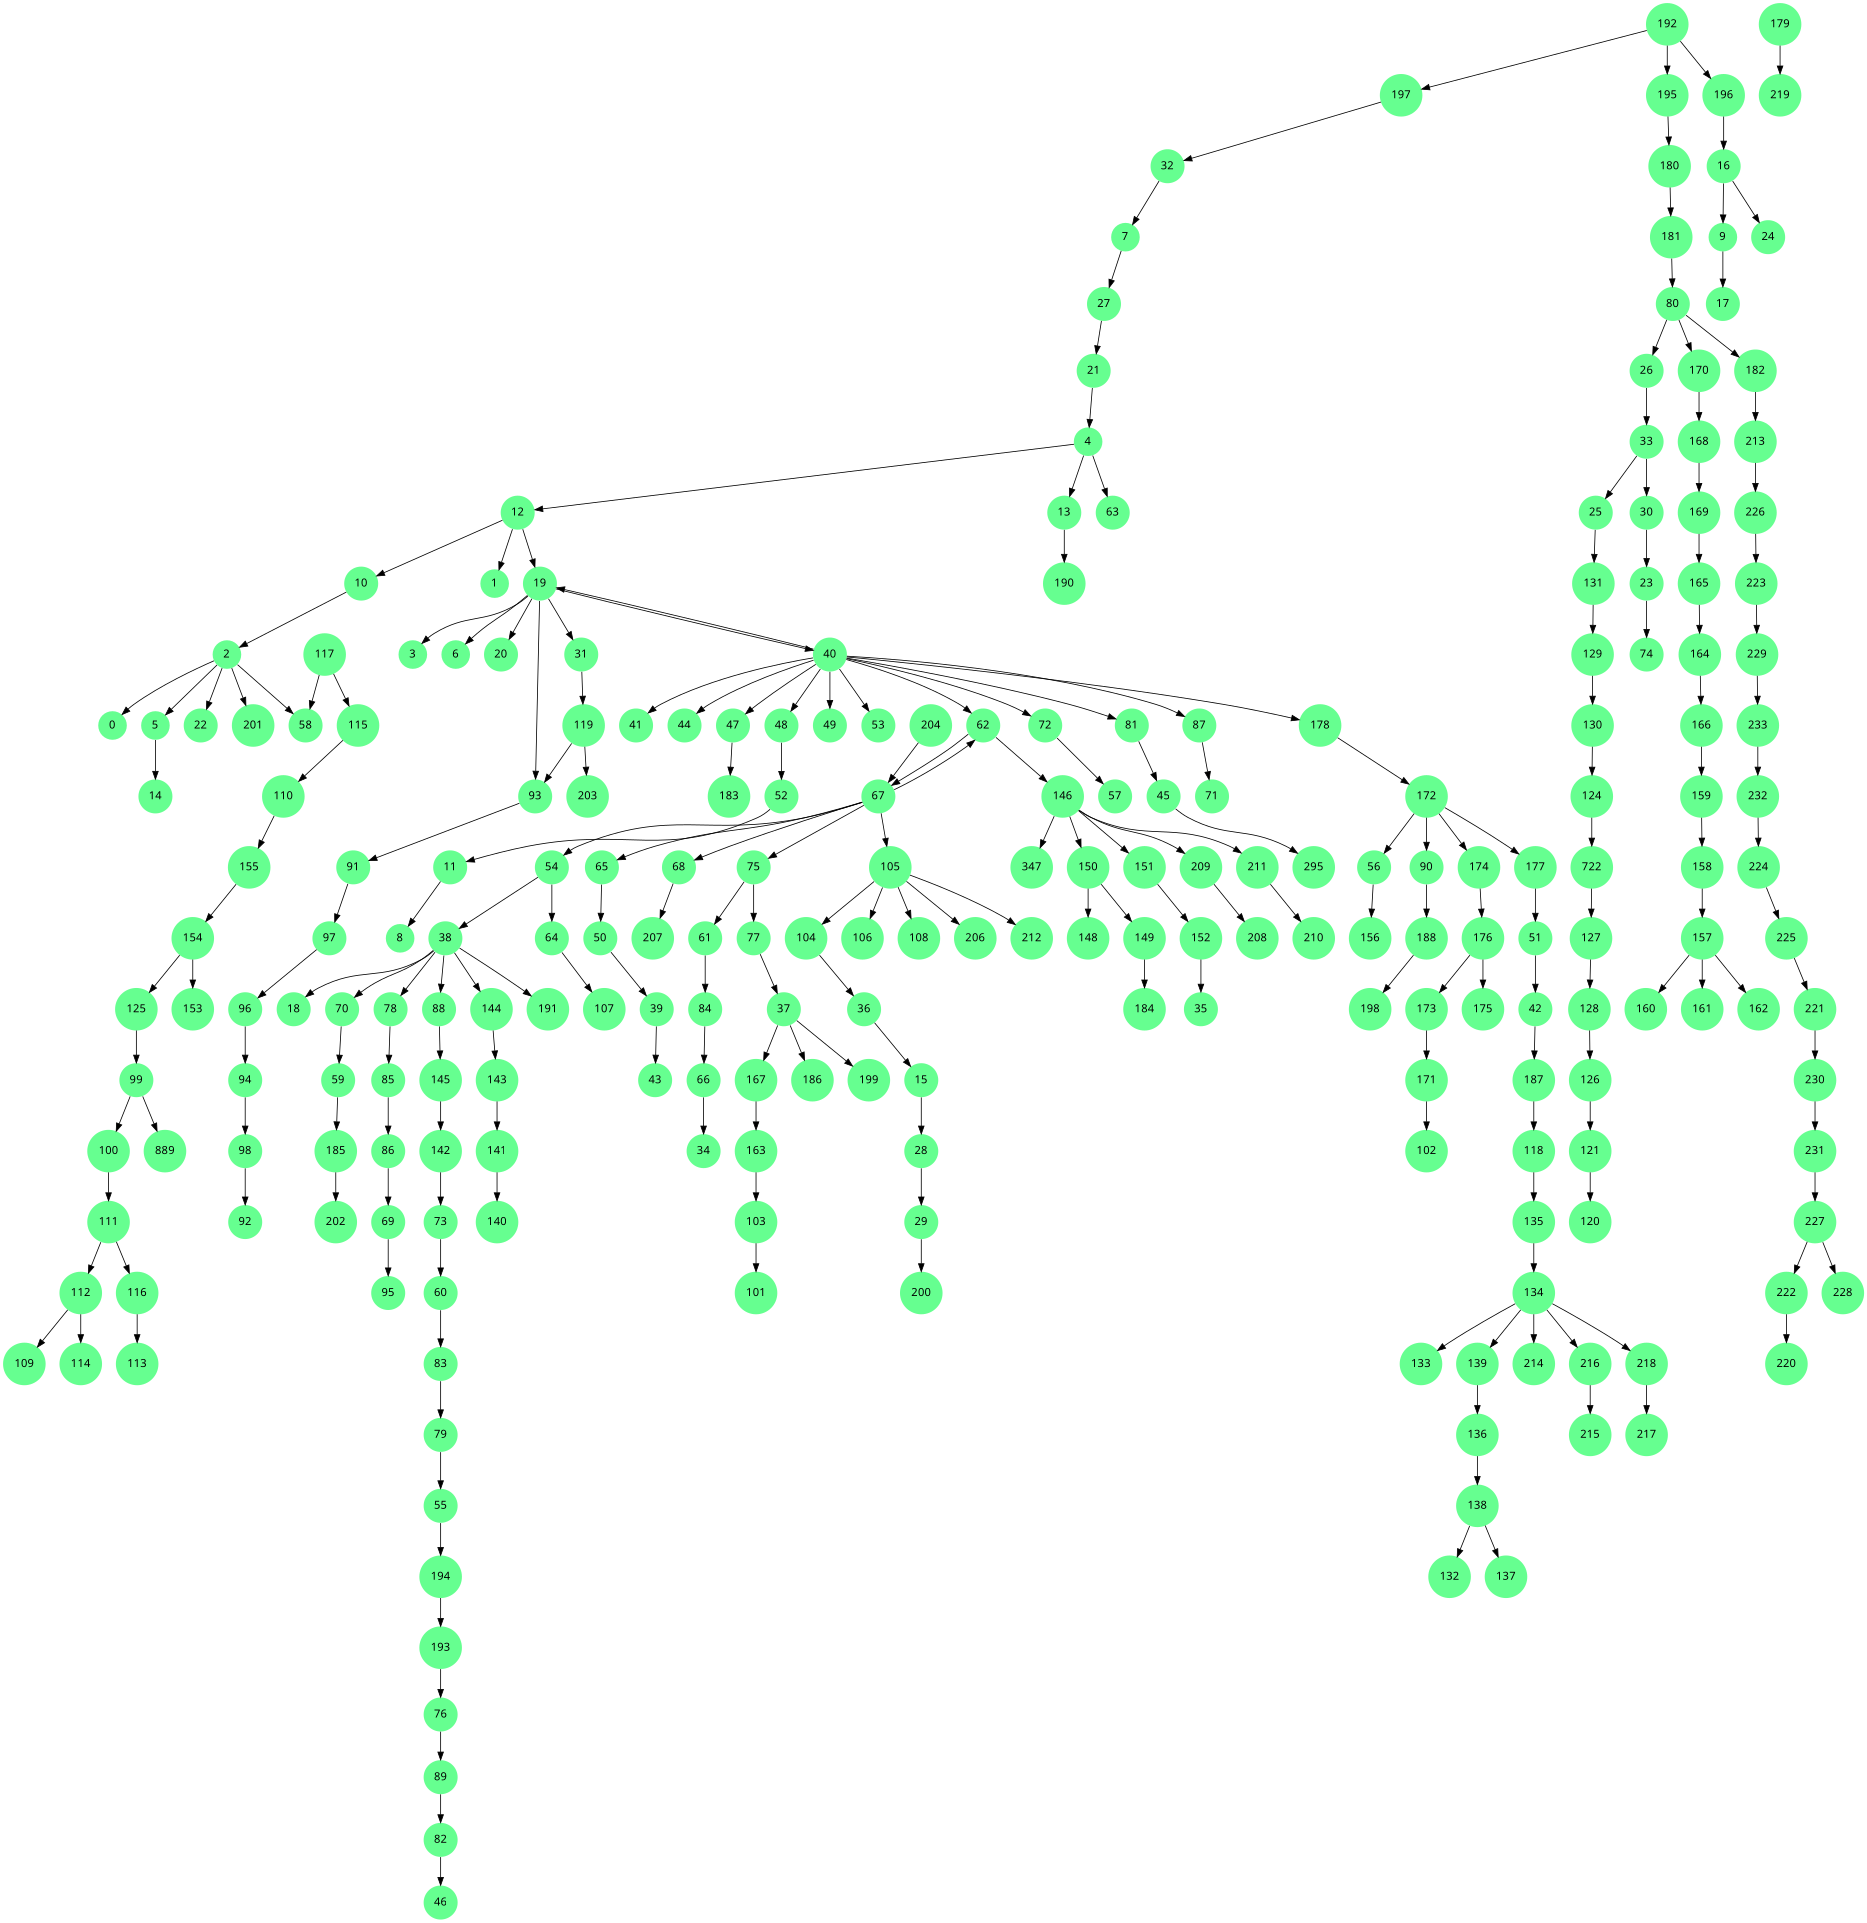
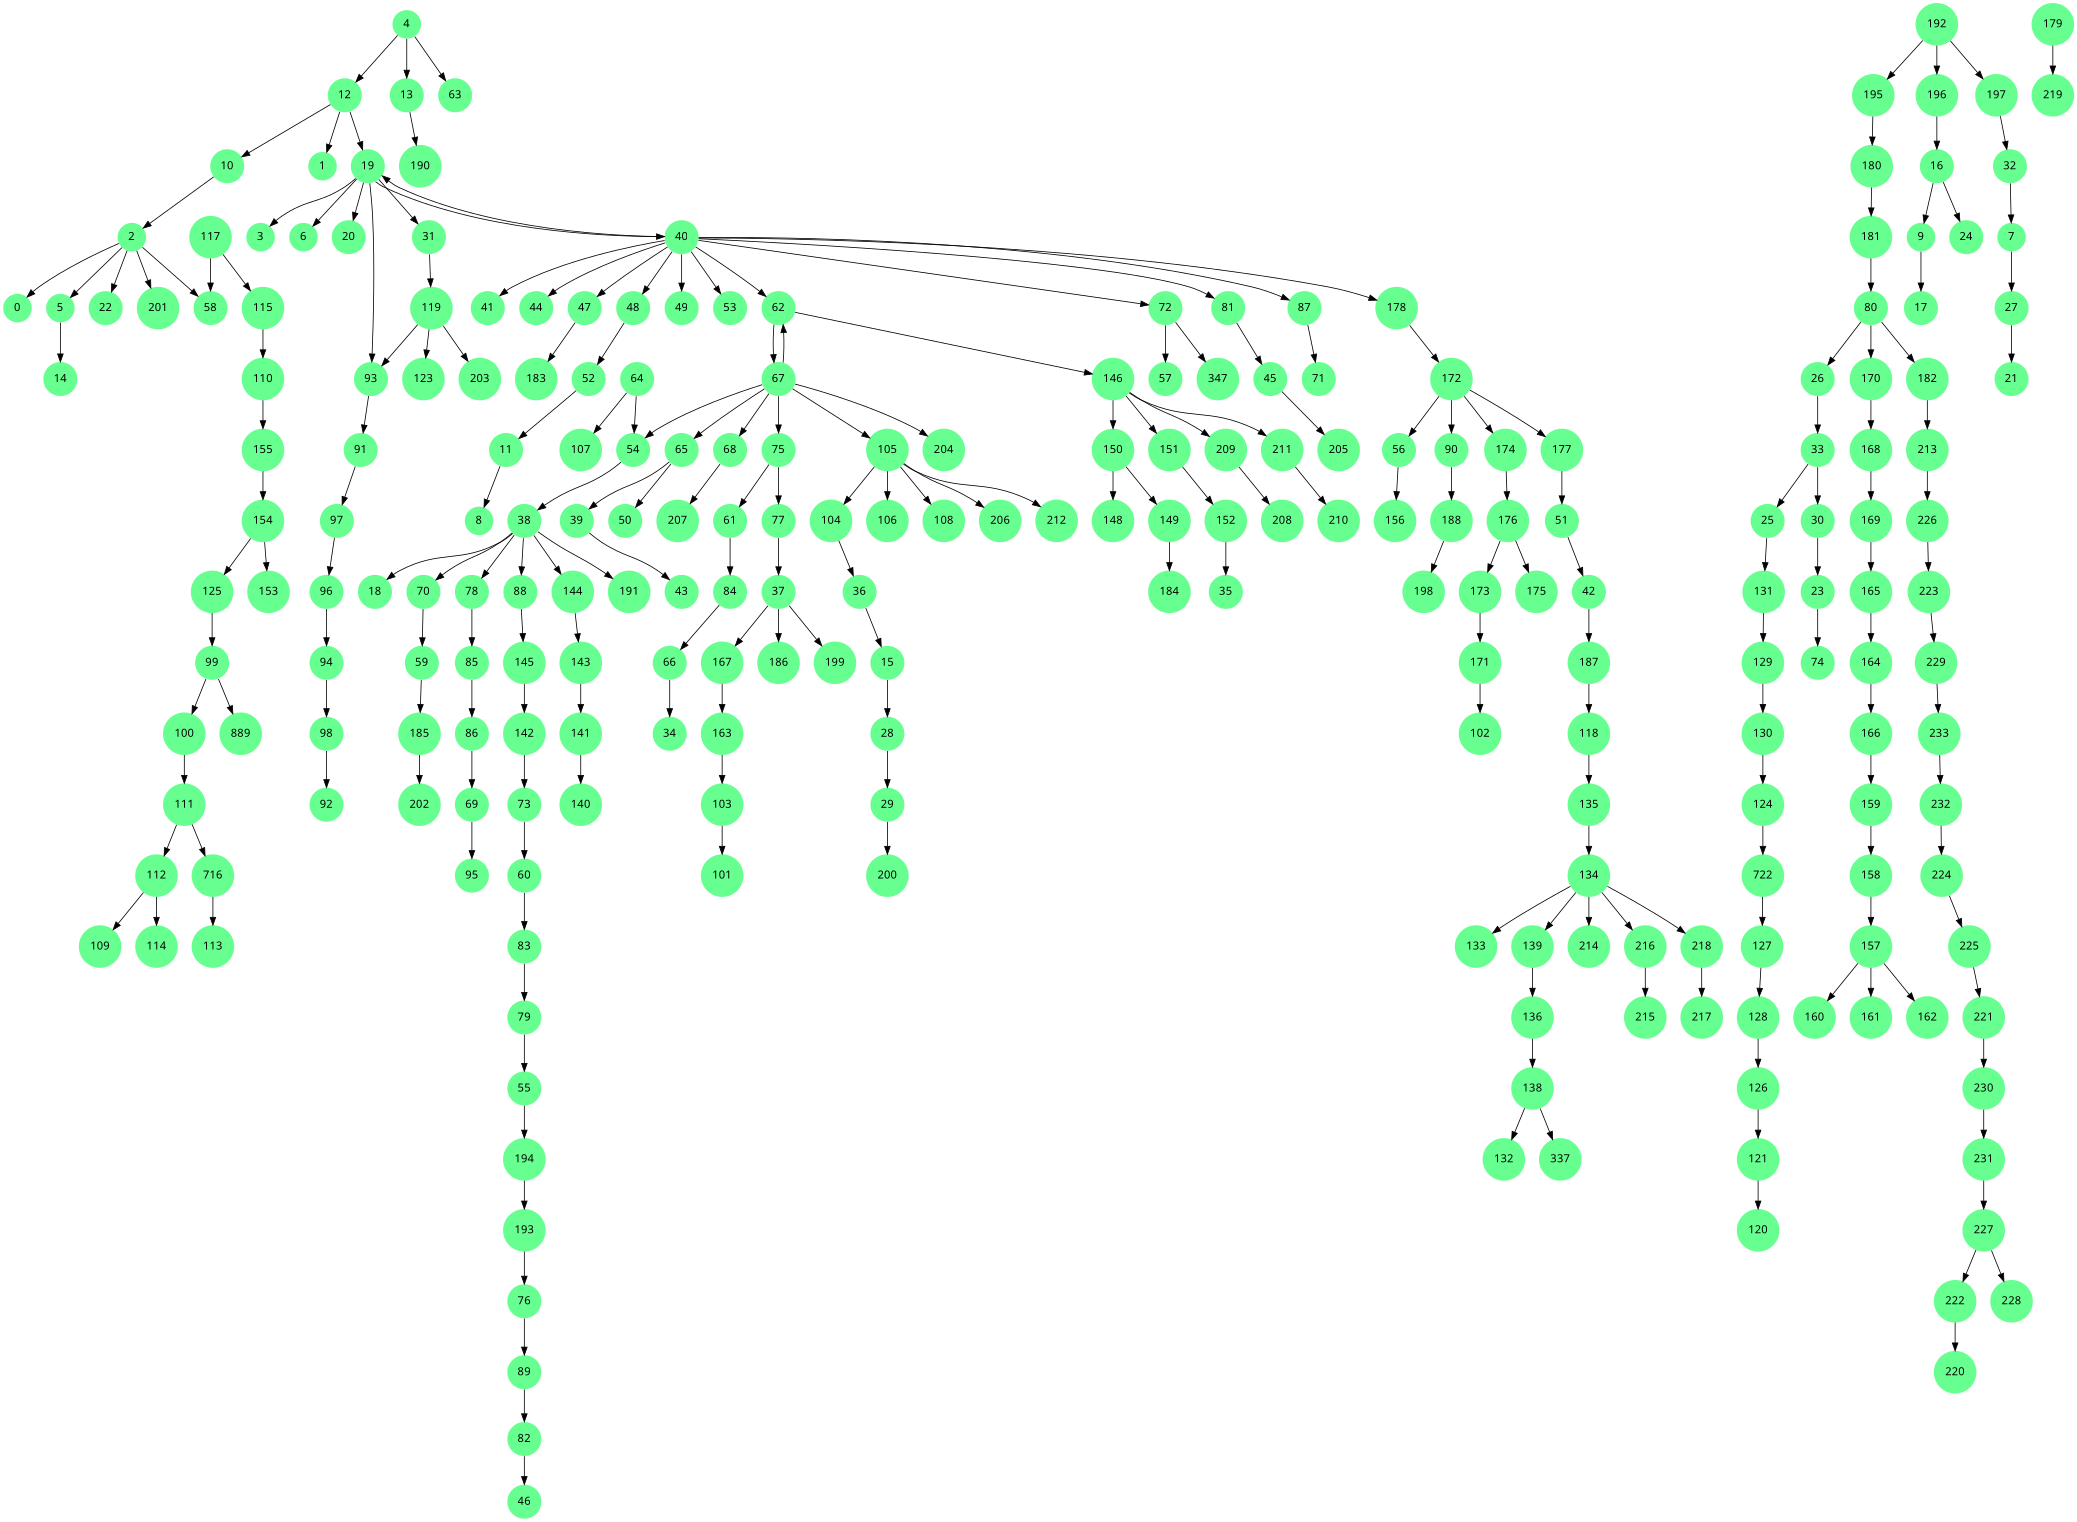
  digraph {
    fontname="Noto Sans"
    node [fillcolor="#66ff90" fontname="Noto Sans" penwidth=0 shape=circle style=filled]
    edge [fontname="Noto Sans"]
    2
    0
    5
    22
    58
    201
    14
    4
    12
    13
    63
    1
    10
    19
    190
    7
    27
    21
    9
    17
    11
    8
    3
    6
    20
    31
    40
    93
    15
    28
    29
    16
    24
    119
    41
    44
    47
    48
    49
    53
    62
    72
    81
    87
    178
    91
    23
    74
    25
    131
    129
    26
    33
    30
    200
+   123
    203
    32
    36
    37
    167
    186
    199
    163
    38
    18
    70
    78
    88
    144
    191
    59
    85
    145
    143
    39
    43
    183
    52
    67
    146
    57
    45
    71
    172
    42
    187
    118
-   205 [label=295]
+   205
    179
    219
    51
    54
    64
    107
    55
    194
    193
    56
    156
    117
    115
    185
    202
    60
    83
    79
    61
    84
    66
    65
    68
    75
    105
    204
    n116 [label=347]
    150
    151
    209
    211
    50
    34
    207
    77
    104
    106
    108
    206
    212
    69
    95
    73
    76
    89
    82
    86
    80
    170
    182
    168
    213
    46
    142
    90
    188
    198
    97
    96
    94
    98
    92
    99
    100
    n154 [label=889]
    111
    112
-   116
+   116 [label=716]
    103
    101
    110
    155
    154
    109
    114
    113
    135
    134
    121
    120
    n170 [label=722]
    127
    128
    124
    125
    126
    130
    133
    139
    214
    216
    218
    136
    215
    217
    138
    132
-   137
+   137 [label=337]
    141
    140
    148
    149
    152
    208
    210
    184
    35
    153
    157
    160
    161
    162
    158
    159
    164
    166
    165
    169
    171
    102
    174
    177
    176
    173
    175
    180
    181
    226
    192
    195
    196
    197
    223
    221
    230
    231
    222
    220
    229
    233
    224
    225
    227
    228
    232
    2 -> 0
    2 -> 5
    2 -> 22
    2 -> 58
    2 -> 201
    5 -> 14
    4 -> 12
    4 -> 13
    4 -> 63
    12 -> 1
    12 -> 10
    12 -> 19
    13 -> 190
    10 -> 2
    19 -> 3
    19 -> 6
    19 -> 20
    19 -> 31
    19 -> 40
    19 -> 93
    7 -> 27
    27 -> 21
-   21 -> 4
    9 -> 17
    11 -> 8
    31 -> 119
    40 -> 19
    40 -> 41
    40 -> 44
    40 -> 47
    40 -> 48
    40 -> 49
    40 -> 53
    40 -> 62
    40 -> 72
    40 -> 81
    40 -> 87
    40 -> 178
    93 -> 91
    15 -> 28
    28 -> 29
    29 -> 200
    16 -> 9
    16 -> 24
    119 -> 93
+   119 -> 123
    119 -> 203
    47 -> 183
    48 -> 52
    62 -> 67
    62 -> 146
    72 -> 57
    81 -> 45
    87 -> 71
    178 -> 172
    91 -> 97
    23 -> 74
    25 -> 131
    131 -> 129
    129 -> 130
    26 -> 33
    33 -> 25
    33 -> 30
    30 -> 23
    32 -> 7
    36 -> 15
    37 -> 167
    37 -> 186
    37 -> 199
    167 -> 163
    163 -> 103
    38 -> 18
    38 -> 70
    38 -> 78
    38 -> 88
    38 -> 144
    38 -> 191
    70 -> 59
    78 -> 85
    88 -> 145
    144 -> 143
    59 -> 185
    85 -> 86
    145 -> 142
    143 -> 141
    39 -> 43
    52 -> 11
    67 -> 62
    67 -> 54
    67 -> 65
    67 -> 68
    67 -> 75
    67 -> 105
-   204 -> 67
-   146 -> n116
+   67 -> 204
+   72 -> n116
    146 -> 150
    146 -> 151
    146 -> 209
    146 -> 211
    45 -> 205
    172 -> 56
    172 -> 90
    172 -> 174
    172 -> 177
    42 -> 187
    187 -> 118
    118 -> 135
    179 -> 219
    51 -> 42
    54 -> 38
-   54 -> 64
+   64 -> 54
    64 -> 107
    55 -> 194
    194 -> 193
    193 -> 76
    56 -> 156
    117 -> 58
    117 -> 115
    115 -> 110
    185 -> 202
    60 -> 83
    83 -> 79
    79 -> 55
    61 -> 84
    84 -> 66
    66 -> 34
-   50 -> 39
+   65 -> 39
    65 -> 50
    68 -> 207
    75 -> 61
    75 -> 77
    105 -> 104
    105 -> 106
    105 -> 108
    105 -> 206
    105 -> 212
    150 -> 148
    150 -> 149
    151 -> 152
    209 -> 208
    211 -> 210
    77 -> 37
    104 -> 36
    69 -> 95
    73 -> 60
    76 -> 89
    89 -> 82
    82 -> 46
    86 -> 69
    80 -> 26
    80 -> 170
    80 -> 182
    170 -> 168
    182 -> 213
    168 -> 169
    213 -> 226
    142 -> 73
    90 -> 188
    188 -> 198
    97 -> 96
    96 -> 94
    94 -> 98
    98 -> 92
    99 -> 100
    99 -> n154
    100 -> 111
    111 -> 112
    111 -> 116
    112 -> 109
    112 -> 114
    116 -> 113
    103 -> 101
    110 -> 155
    155 -> 154
    154 -> 125
    154 -> 153
    135 -> 134
    134 -> 133
    134 -> 139
    134 -> 214
    134 -> 216
    134 -> 218
    121 -> 120
    n170 -> 127
    127 -> 128
    128 -> 126
    124 -> n170
    125 -> 99
    126 -> 121
    130 -> 124
    139 -> 136
    216 -> 215
    218 -> 217
    136 -> 138
    138 -> 132
    138 -> 137
    141 -> 140
    149 -> 184
    152 -> 35
    157 -> 160
    157 -> 161
    157 -> 162
    158 -> 157
    159 -> 158
    164 -> 166
    166 -> 159
    165 -> 164
    169 -> 165
    171 -> 102
    174 -> 176
    177 -> 51
    176 -> 173
    176 -> 175
    173 -> 171
    180 -> 181
    181 -> 80
    226 -> 223
    192 -> 195
    192 -> 196
    192 -> 197
    195 -> 180
    196 -> 16
    197 -> 32
    223 -> 229
    221 -> 230
    230 -> 231
    231 -> 227
    222 -> 220
    229 -> 233
    233 -> 232
    224 -> 225
    225 -> 221
    227 -> 222
    227 -> 228
    232 -> 224
  }
